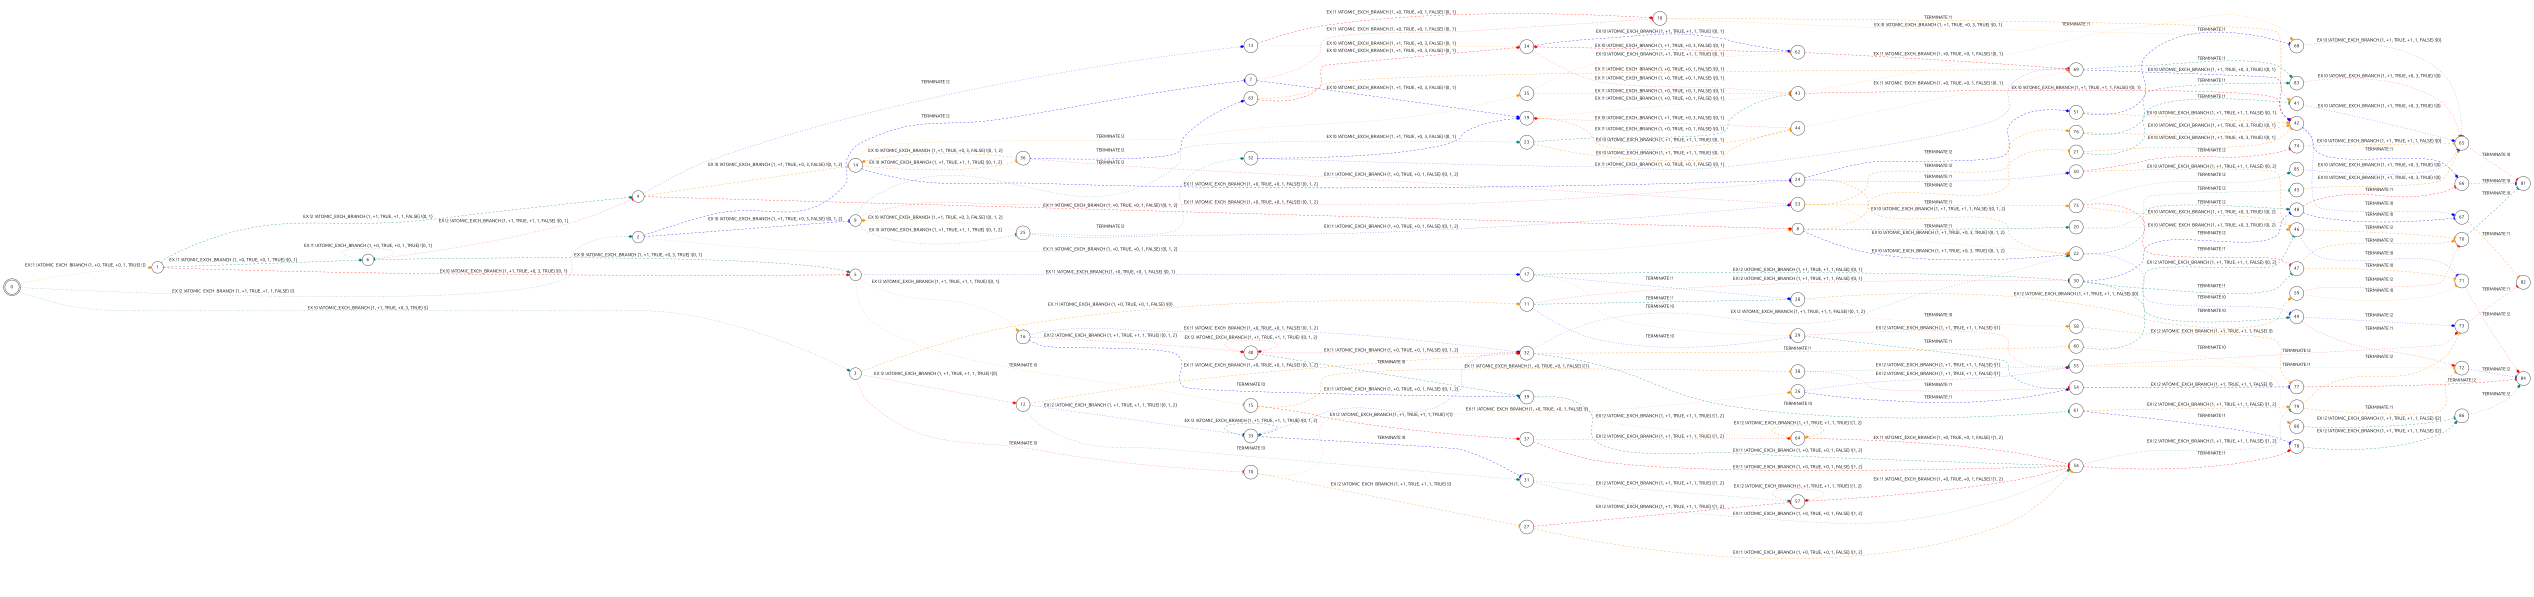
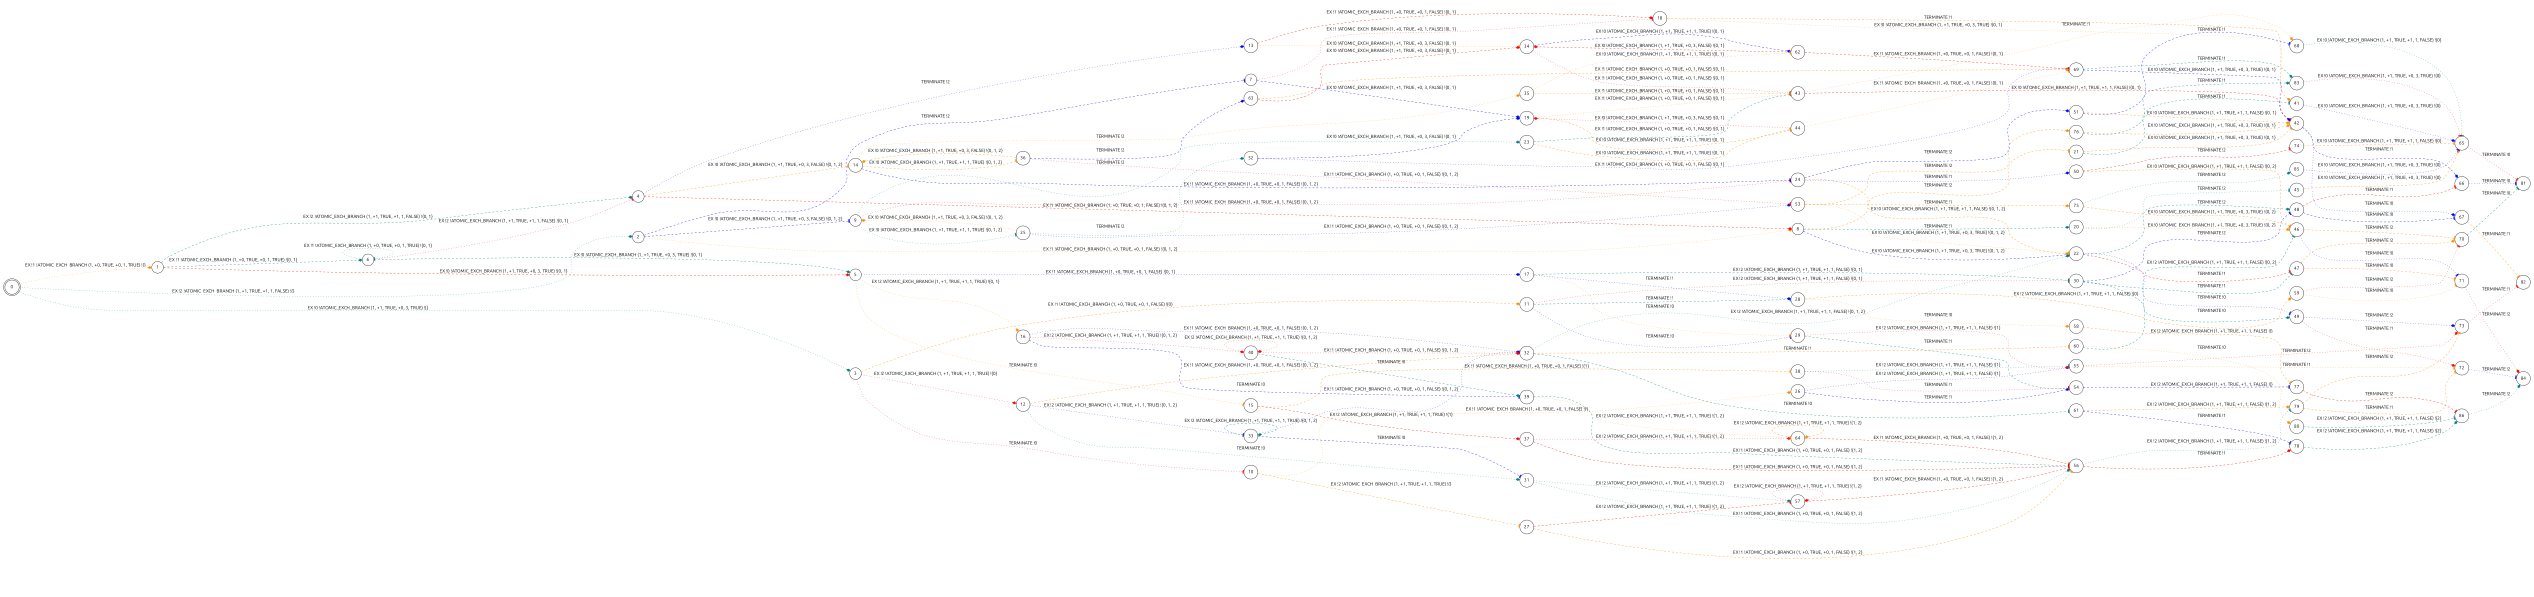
  digraph {
    fontname=Ubuntu
    rankdir=LR
    node [fontname=Ubuntu shape=circle]
    edge [arrowhead=tee color=darkorange fontname=Ubuntu style=dashed]
    0 [peripheries=2]
    1
    2
    3
    4
    5
    6
    7
    8
    9
    10
    11
    12
    13
    14
    15
    16
    17
    18
    19
    20
    21
    22
    23
    24
    25
    26
    27
    28
    29
    30
    31
    32
    33
    34
    35
    36
    37
    38
    39
    40
    41
    42
    43
    44
    45
    46
    47
    48
    49
    50
    51
    52
    53
    54
    55
    56
    57
    58
    59
    60
    61
    62
    63
    64
    65
    66
    67
    68
    69
    70
    71
    72
    73
    74
    75
    76
    77
    78
    79
    80
    81
    82
    83
    84
    85
    86
    0 -> 1 [arrowhead=diamond label="EX !1 !ATOMIC_EXCH_BRANCH (1, +0, TRUE, +0, 1, TRUE) !{}" style=dotted]
    0 -> 2 [arrowhead=diamond color=teal label="EX !2 !ATOMIC_EXCH_BRANCH (1, +1, TRUE, +1, 1, FALSE) !{}" style=dotted]
    0 -> 3 [arrowhead=diamond color=teal label="EX !0 !ATOMIC_EXCH_BRANCH (1, +1, TRUE, +0, 3, TRUE) !{}" style=dotted]
    1 -> 4 [arrowhead=diamond color=teal label="EX !2 !ATOMIC_EXCH_BRANCH (1, +1, TRUE, +1, 1, FALSE) !{0, 1}"]
    1 -> 5 [arrowhead=diamond color=red label="EX !0 !ATOMIC_EXCH_BRANCH (1, +1, TRUE, +0, 3, TRUE) !{0, 1}"]
    1 -> 6 [arrowhead=diamond color=teal label="EX !1 !ATOMIC_EXCH_BRANCH (1, +0, TRUE, +0, 1, TRUE) !{0, 1}"]
    2 -> 7 [color=blue label="TERMINATE !2"]
    2 -> 8 [arrowhead=diamond label="EX !1 !ATOMIC_EXCH_BRANCH (1, +0, TRUE, +0, 1, FALSE) !{0, 1, 2}" style=dotted]
    2 -> 9 [color=blue label="EX !0 !ATOMIC_EXCH_BRANCH (1, +1, TRUE, +0, 3, FALSE) !{0, 1, 2}"]
    3 -> 10 [color=red label="TERMINATE !0" style=dotted]
    3 -> 11 [arrowhead=diamond label="EX !1 !ATOMIC_EXCH_BRANCH (1, +0, TRUE, +0, 1, FALSE) !{0}"]
    3 -> 12 [arrowhead=diamond color=red label="EX !2 !ATOMIC_EXCH_BRANCH (1, +1, TRUE, +1, 1, TRUE) !{0}" style=dotted]
    4 -> 8 [arrowhead=diamond color=red label="EX !1 !ATOMIC_EXCH_BRANCH (1, +0, TRUE, +0, 1, FALSE) !{0, 1, 2}"]
    4 -> 13 [arrowhead=diamond color=blue label="TERMINATE !2" style=dotted]
    4 -> 14 [label="EX !0 !ATOMIC_EXCH_BRANCH (1, +1, TRUE, +0, 3, FALSE) !{0, 1, 2}"]
    5 -> 15 [label="TERMINATE !0" style=dotted]
    5 -> 16 [arrowhead=diamond label="EX !2 !ATOMIC_EXCH_BRANCH (1, +1, TRUE, +1, 1, TRUE) !{0, 1}" style=dotted]
    5 -> 17 [arrowhead=diamond color=blue label="EX !1 !ATOMIC_EXCH_BRANCH (1, +0, TRUE, +0, 1, FALSE) !{0, 1}" style=dotted]
    6 -> 4 [color=red label="EX !2 !ATOMIC_EXCH_BRANCH (1, +1, TRUE, +1, 1, FALSE) !{0, 1}" style=dotted]
    6 -> 5 [arrowhead=diamond color=teal label="EX !0 !ATOMIC_EXCH_BRANCH (1, +1, TRUE, +0, 3, TRUE) !{0, 1}"]
    6 -> 6 [color=teal label="EX !1 !ATOMIC_EXCH_BRANCH (1, +0, TRUE, +0, 1, TRUE) !{0, 1}" style=dotted]
    7 -> 18 [color=red label="EX !1 !ATOMIC_EXCH_BRANCH (1, +0, TRUE, +0, 1, FALSE) !{0, 1}" style=dotted]
    7 -> 19 [arrowhead=diamond color=blue label="EX !0 !ATOMIC_EXCH_BRANCH (1, +1, TRUE, +0, 3, FALSE) !{0, 1}"]
    8 -> 20 [arrowhead=diamond color=teal label="TERMINATE !1"]
    8 -> 21 [label="TERMINATE !2"]
    8 -> 22 [color=blue label="EX !0 !ATOMIC_EXCH_BRANCH (1, +1, TRUE, +0, 3, TRUE) !{0, 1, 2}"]
    9 -> 23 [arrowhead=diamond color=teal label="TERMINATE !2" style=dotted]
    9 -> 24 [color=red label="EX !1 !ATOMIC_EXCH_BRANCH (1, +0, TRUE, +0, 1, FALSE) !{0, 1, 2}" style=dotted]
    9 -> 25 [color=teal label="EX !0 !ATOMIC_EXCH_BRANCH (1, +1, TRUE, +1, 1, TRUE) !{0, 1, 2}" style=dotted]
    10 -> 26 [arrowhead=diamond label="EX !1 !ATOMIC_EXCH_BRANCH (1, +0, TRUE, +0, 1, FALSE) !{}" style=dotted]
    10 -> 27 [label="EX !2 !ATOMIC_EXCH_BRANCH (1, +1, TRUE, +1, 1, TRUE) !{}"]
    11 -> 28 [color=teal label="TERMINATE !1"]
    11 -> 29 [color=blue label="TERMINATE !0" style=dotted]
    11 -> 30 [color=red label="EX !2 !ATOMIC_EXCH_BRANCH (1, +1, TRUE, +1, 1, FALSE) !{0, 1}" style=dotted]
    12 -> 31 [arrowhead=diamond color=teal label="TERMINATE !0" style=dotted]
    12 -> 32 [arrowhead=diamond label="EX !1 !ATOMIC_EXCH_BRANCH (1, +0, TRUE, +0, 1, FALSE) !{0, 1, 2}"]
    12 -> 33 [color=blue label="EX !2 !ATOMIC_EXCH_BRANCH (1, +1, TRUE, +1, 1, TRUE) !{0, 1, 2}" style=dotted]
    13 -> 18 [arrowhead=diamond color=red label="EX !1 !ATOMIC_EXCH_BRANCH (1, +0, TRUE, +0, 1, FALSE) !{0, 1}"]
    13 -> 34 [label="EX !0 !ATOMIC_EXCH_BRANCH (1, +1, TRUE, +0, 3, FALSE) !{0, 1}" style=dotted]
    14 -> 24 [color=blue label="EX !1 !ATOMIC_EXCH_BRANCH (1, +0, TRUE, +0, 1, FALSE) !{0, 1, 2}"]
    14 -> 35 [arrowhead=diamond label="TERMINATE !2" style=dotted]
    14 -> 36 [label="EX !0 !ATOMIC_EXCH_BRANCH (1, +1, TRUE, +1, 1, TRUE) !{0, 1, 2}"]
    15 -> 37 [arrowhead=diamond color=red label="EX !2 !ATOMIC_EXCH_BRANCH (1, +1, TRUE, +1, 1, TRUE) !{1}"]
    15 -> 38 [label="EX !1 !ATOMIC_EXCH_BRANCH (1, +0, TRUE, +0, 1, FALSE) !{1}"]
    16 -> 32 [arrowhead=diamond color=blue label="EX !1 !ATOMIC_EXCH_BRANCH (1, +0, TRUE, +0, 1, FALSE) !{0, 1, 2}" style=dotted]
    16 -> 39 [color=blue label="TERMINATE !0"]
    16 -> 40 [arrowhead=diamond color=red label="EX !2 !ATOMIC_EXCH_BRANCH (1, +1, TRUE, +1, 1, TRUE) !{0, 1, 2}" style=dotted]
    17 -> 28 [arrowhead=diamond color=blue label="TERMINATE !1" style=dotted]
    17 -> 29 [label="TERMINATE !0" style=dotted]
    17 -> 30 [color=teal label="EX !2 !ATOMIC_EXCH_BRANCH (1, +1, TRUE, +1, 1, FALSE) !{0, 1}"]
    18 -> 41 [arrowhead=diamond label="TERMINATE !1"]
    18 -> 42 [label="EX !0 !ATOMIC_EXCH_BRANCH (1, +1, TRUE, +0, 3, TRUE) !{0, 1}" style=dotted]
    19 -> 43 [label="EX !1 !ATOMIC_EXCH_BRANCH (1, +0, TRUE, +0, 1, FALSE) !{0, 1}" style=dotted]
    19 -> 44 [label="EX !0 !ATOMIC_EXCH_BRANCH (1, +1, TRUE, +1, 1, TRUE) !{0, 1}"]
    20 -> 45 [color=teal label="TERMINATE !2" style=dotted]
    20 -> 46 [arrowhead=diamond label="EX !0 !ATOMIC_EXCH_BRANCH (1, +1, TRUE, +0, 3, TRUE) !{0, 2}" style=dotted]
    21 -> 41 [color=teal label="TERMINATE !1"]
    21 -> 42 [label="EX !0 !ATOMIC_EXCH_BRANCH (1, +1, TRUE, +0, 3, TRUE) !{0, 1}"]
-   75 -> 47 [color=red label="TERMINATE !1"]
+   22 -> 47 [color=red label="TERMINATE !1"]
    22 -> 48 [arrowhead=diamond color=teal label="TERMINATE !2"]
    22 -> 49 [color=blue label="TERMINATE !0" style=dotted]
    23 -> 43 [color=teal label="EX !1 !ATOMIC_EXCH_BRANCH (1, +0, TRUE, +0, 1, FALSE) !{0, 1}"]
    23 -> 44 [label="EX !0 !ATOMIC_EXCH_BRANCH (1, +1, TRUE, +1, 1, TRUE) !{0, 1}"]
    24 -> 22 [arrowhead=diamond label="EX !0 !ATOMIC_EXCH_BRANCH (1, +1, TRUE, +1, 1, FALSE) !{0, 1, 2}"]
    24 -> 50 [arrowhead=diamond color=blue label="TERMINATE !1" style=dotted]
    24 -> 51 [arrowhead=diamond color=blue label="TERMINATE !2"]
    25 -> 9 [arrowhead=diamond label="EX !0 !ATOMIC_EXCH_BRANCH (1, +1, TRUE, +0, 3, FALSE) !{0, 1, 2}" style=dotted]
    25 -> 52 [arrowhead=diamond color=teal label="TERMINATE !2" style=dotted]
    25 -> 53 [arrowhead=diamond color=blue label="EX !1 !ATOMIC_EXCH_BRANCH (1, +0, TRUE, +0, 1, FALSE) !{0, 1, 2}" style=dotted]
    26 -> 54 [arrowhead=diamond color=blue label="TERMINATE !1"]
    26 -> 55 [arrowhead=diamond color=blue label="EX !2 !ATOMIC_EXCH_BRANCH (1, +1, TRUE, +1, 1, FALSE) !{1}" style=dotted]
    27 -> 56 [label="EX !1 !ATOMIC_EXCH_BRANCH (1, +0, TRUE, +0, 1, FALSE) !{1, 2}"]
    27 -> 57 [color=red label="EX !2 !ATOMIC_EXCH_BRANCH (1, +1, TRUE, +1, 1, TRUE) !{1, 2}"]
    28 -> 58 [arrowhead=diamond label="TERMINATE !0" style=dotted]
    28 -> 59 [arrowhead=diamond label="EX !2 !ATOMIC_EXCH_BRANCH (1, +1, TRUE, +1, 1, FALSE) !{0}"]
    29 -> 54 [color=teal label="TERMINATE !1"]
    29 -> 55 [arrowhead=diamond color=red label="EX !2 !ATOMIC_EXCH_BRANCH (1, +1, TRUE, +1, 1, FALSE) !{1}" style=dotted]
    30 -> 47 [color=teal label="TERMINATE !1"]
    30 -> 48 [color=blue label="TERMINATE !2"]
    30 -> 49 [arrowhead=diamond color=teal label="TERMINATE !0"]
    31 -> 56 [arrowhead=diamond color=teal label="EX !1 !ATOMIC_EXCH_BRANCH (1, +0, TRUE, +0, 1, FALSE) !{1, 2}" style=dotted]
    31 -> 57 [arrowhead=diamond color=teal label="EX !2 !ATOMIC_EXCH_BRANCH (1, +1, TRUE, +1, 1, TRUE) !{1, 2}" style=dotted]
    32 -> 22 [arrowhead=diamond color=teal label="EX !2 !ATOMIC_EXCH_BRANCH (1, +1, TRUE, +1, 1, FALSE) !{0, 1, 2}" style=dotted]
    32 -> 60 [label="TERMINATE !1"]
    32 -> 61 [color=teal label="TERMINATE !0"]
    33 -> 31 [color=blue label="TERMINATE !0"]
    33 -> 32 [color=blue label="EX !1 !ATOMIC_EXCH_BRANCH (1, +0, TRUE, +0, 1, FALSE) !{0, 1, 2}" style=dotted]
    33 -> 33 [arrowhead=diamond color=teal label="EX !2 !ATOMIC_EXCH_BRANCH (1, +1, TRUE, +1, 1, TRUE) !{0, 1, 2}"]
    34 -> 43 [color=red label="EX !1 !ATOMIC_EXCH_BRANCH (1, +0, TRUE, +0, 1, FALSE) !{0, 1}" style=dotted]
    34 -> 62 [arrowhead=diamond color=blue label="EX !0 !ATOMIC_EXCH_BRANCH (1, +1, TRUE, +1, 1, TRUE) !{0, 1}"]
    35 -> 43 [label="EX !1 !ATOMIC_EXCH_BRANCH (1, +0, TRUE, +0, 1, FALSE) !{0, 1}"]
    35 -> 62 [label="EX !0 !ATOMIC_EXCH_BRANCH (1, +1, TRUE, +1, 1, TRUE) !{0, 1}" style=dotted]
    36 -> 14 [arrowhead=diamond label="EX !0 !ATOMIC_EXCH_BRANCH (1, +1, TRUE, +0, 3, FALSE) !{0, 1, 2}"]
    36 -> 53 [color=red label="EX !1 !ATOMIC_EXCH_BRANCH (1, +0, TRUE, +0, 1, FALSE) !{0, 1, 2}" style=dotted]
    36 -> 63 [arrowhead=diamond color=blue label="TERMINATE !2"]
    37 -> 56 [color=red label="EX !1 !ATOMIC_EXCH_BRANCH (1, +0, TRUE, +0, 1, FALSE) !{1, 2}"]
    37 -> 64 [arrowhead=diamond color=red label="EX !2 !ATOMIC_EXCH_BRANCH (1, +1, TRUE, +1, 1, TRUE) !{1, 2}" style=dotted]
    38 -> 54 [color=red label="TERMINATE !1" style=dotted]
    38 -> 55 [color=teal label="EX !2 !ATOMIC_EXCH_BRANCH (1, +1, TRUE, +1, 1, FALSE) !{1}" style=dotted]
    39 -> 56 [color=teal label="EX !1 !ATOMIC_EXCH_BRANCH (1, +0, TRUE, +0, 1, FALSE) !{1, 2}"]
    39 -> 64 [label="EX !2 !ATOMIC_EXCH_BRANCH (1, +1, TRUE, +1, 1, TRUE) !{1, 2}" style=dotted]
    40 -> 32 [arrowhead=diamond color=red label="EX !1 !ATOMIC_EXCH_BRANCH (1, +0, TRUE, +0, 1, FALSE) !{0, 1, 2}" style=dotted]
    40 -> 39 [arrowhead=diamond color=teal label="TERMINATE !0"]
    40 -> 40 [arrowhead=diamond color=red label="EX !2 !ATOMIC_EXCH_BRANCH (1, +1, TRUE, +1, 1, TRUE) !{0, 1, 2}" style=dotted]
    41 -> 65 [arrowhead=diamond color=blue label="EX !0 !ATOMIC_EXCH_BRANCH (1, +1, TRUE, +0, 3, TRUE) !{0}" style=dotted]
    42 -> 66 [arrowhead=diamond color=blue label="TERMINATE !1"]
    42 -> 67 [arrowhead=diamond color=blue label="TERMINATE !0" style=dotted]
    43 -> 42 [color=red label="EX !0 !ATOMIC_EXCH_BRANCH (1, +1, TRUE, +1, 1, FALSE) !{0, 1}"]
    43 -> 68 [arrowhead=diamond label="TERMINATE !1" style=dotted]
    44 -> 19 [arrowhead=diamond color=red label="EX !0 !ATOMIC_EXCH_BRANCH (1, +1, TRUE, +0, 3, FALSE) !{0, 1}" style=dotted]
    44 -> 69 [label="EX !1 !ATOMIC_EXCH_BRANCH (1, +0, TRUE, +0, 1, FALSE) !{0, 1}" style=dotted]
    45 -> 65 [arrowhead=diamond label="EX !0 !ATOMIC_EXCH_BRANCH (1, +1, TRUE, +0, 3, TRUE) !{0}"]
    46 -> 70 [label="TERMINATE !2"]
    46 -> 71 [color=blue label="TERMINATE !0" style=dotted]
    47 -> 70 [arrowhead=diamond label="TERMINATE !2"]
    47 -> 71 [label="TERMINATE !0"]
    48 -> 66 [color=red label="TERMINATE !1"]
    48 -> 67 [color=blue label="TERMINATE !0"]
    49 -> 72 [arrowhead=diamond color=red label="TERMINATE !1" style=dotted]
    49 -> 73 [arrowhead=diamond color=blue label="TERMINATE !2" style=dotted]
    50 -> 46 [label="EX !0 !ATOMIC_EXCH_BRANCH (1, +1, TRUE, +1, 1, FALSE) !{0, 2}"]
    50 -> 74 [color=red label="TERMINATE !2"]
    51 -> 42 [arrowhead=diamond label="EX !0 !ATOMIC_EXCH_BRANCH (1, +1, TRUE, +1, 1, FALSE) !{0, 1}"]
    51 -> 68 [color=blue label="TERMINATE !1"]
    52 -> 19 [arrowhead=diamond color=blue label="EX !0 !ATOMIC_EXCH_BRANCH (1, +1, TRUE, +0, 3, FALSE) !{0, 1}"]
    52 -> 69 [color=blue label="EX !1 !ATOMIC_EXCH_BRANCH (1, +0, TRUE, +0, 1, FALSE) !{0, 1}" style=dotted]
    53 -> 22 [label="EX !0 !ATOMIC_EXCH_BRANCH (1, +1, TRUE, +0, 3, TRUE) !{0, 1, 2}" style=dotted]
    53 -> 75 [arrowhead=diamond label="TERMINATE !1"]
    53 -> 76 [arrowhead=diamond label="TERMINATE !2"]
    54 -> 77 [color=blue label="EX !2 !ATOMIC_EXCH_BRANCH (1, +1, TRUE, +1, 1, FALSE) !{}"]
    55 -> 72 [label="TERMINATE !1" style=dotted]
    55 -> 73 [arrowhead=diamond color=red label="TERMINATE !2" style=dotted]
    56 -> 78 [arrowhead=diamond color=red label="TERMINATE !1"]
    56 -> 79 [color=teal label="EX !2 !ATOMIC_EXCH_BRANCH (1, +1, TRUE, +1, 1, FALSE) !{1, 2}" style=dotted]
    57 -> 56 [color=red label="EX !1 !ATOMIC_EXCH_BRANCH (1, +0, TRUE, +0, 1, FALSE) !{1, 2}"]
    57 -> 57 [arrowhead=diamond color=red label="EX !2 !ATOMIC_EXCH_BRANCH (1, +1, TRUE, +1, 1, TRUE) !{1, 2}" style=dotted]
    58 -> 77 [label="EX !2 !ATOMIC_EXCH_BRANCH (1, +1, TRUE, +1, 1, FALSE) !{}"]
    59 -> 70 [color=red label="TERMINATE !2" style=dotted]
    59 -> 71 [label="TERMINATE !0" style=dotted]
    60 -> 46 [color=teal label="EX !2 !ATOMIC_EXCH_BRANCH (1, +1, TRUE, +1, 1, FALSE) !{0, 2}"]
    60 -> 80 [arrowhead=diamond label="TERMINATE !0" style=dotted]
    61 -> 78 [color=blue label="TERMINATE !1"]
    61 -> 79 [arrowhead=diamond label="EX !2 !ATOMIC_EXCH_BRANCH (1, +1, TRUE, +1, 1, FALSE) !{1, 2}"]
    62 -> 34 [arrowhead=diamond color=red label="EX !0 !ATOMIC_EXCH_BRANCH (1, +1, TRUE, +0, 3, FALSE) !{0, 1}"]
    62 -> 69 [arrowhead=diamond color=red label="EX !1 !ATOMIC_EXCH_BRANCH (1, +0, TRUE, +0, 1, FALSE) !{0, 1}"]
    63 -> 34 [arrowhead=diamond color=red label="EX !0 !ATOMIC_EXCH_BRANCH (1, +1, TRUE, +0, 3, FALSE) !{0, 1}"]
    63 -> 69 [arrowhead=diamond label="EX !1 !ATOMIC_EXCH_BRANCH (1, +0, TRUE, +0, 1, FALSE) !{0, 1}"]
    64 -> 56 [color=red label="EX !1 !ATOMIC_EXCH_BRANCH (1, +0, TRUE, +0, 1, FALSE) !{1, 2}"]
    64 -> 64 [arrowhead=diamond label="EX !2 !ATOMIC_EXCH_BRANCH (1, +1, TRUE, +1, 1, TRUE) !{1, 2}"]
    65 -> 81 [color=red label="TERMINATE !0" style=dotted]
    66 -> 81 [color=blue label="TERMINATE !0" style=dotted]
    67 -> 82 [label="TERMINATE !1"]
    68 -> 65 [color=teal label="EX !0 !ATOMIC_EXCH_BRANCH (1, +1, TRUE, +1, 1, FALSE) !{0}" style=dotted]
    69 -> 42 [arrowhead=diamond color=blue label="EX !0 !ATOMIC_EXCH_BRANCH (1, +1, TRUE, +0, 3, TRUE) !{0, 1}"]
    69 -> 83 [arrowhead=diamond color=teal label="TERMINATE !1"]
    70 -> 81 [color=teal label="TERMINATE !0"]
    71 -> 84 [arrowhead=diamond color=red label="TERMINATE !2" style=dotted]
    72 -> 84 [color=blue label="TERMINATE !2" style=dotted]
    73 -> 82 [color=red label="TERMINATE !1" style=dotted]
    74 -> 65 [label="EX !0 !ATOMIC_EXCH_BRANCH (1, +1, TRUE, +1, 1, FALSE) !{0}"]
    75 -> 46 [label="EX !0 !ATOMIC_EXCH_BRANCH (1, +1, TRUE, +0, 3, TRUE) !{0, 2}"]
    75 -> 85 [arrowhead=diamond color=teal label="TERMINATE !2" style=dotted]
    76 -> 42 [arrowhead=diamond label="EX !0 !ATOMIC_EXCH_BRANCH (1, +1, TRUE, +0, 3, TRUE) !{0, 1}"]
    76 -> 83 [arrowhead=diamond color=teal label="TERMINATE !1"]
-   77 -> 84 [color=red label="TERMINATE !2"]
+   77 -> 86 [color=red label="TERMINATE !2"]
    78 -> 86 [arrowhead=diamond color=teal label="EX !2 !ATOMIC_EXCH_BRANCH (1, +1, TRUE, +1, 1, FALSE) !{2}"]
    79 -> 72 [label="TERMINATE !1"]
    79 -> 73 [label="TERMINATE !2"]
    80 -> 86 [color=teal label="EX !2 !ATOMIC_EXCH_BRANCH (1, +1, TRUE, +1, 1, FALSE) !{2}"]
    83 -> 65 [color=red label="EX !0 !ATOMIC_EXCH_BRANCH (1, +1, TRUE, +0, 3, TRUE) !{0}" style=dotted]
    85 -> 65 [color=blue label="EX !0 !ATOMIC_EXCH_BRANCH (1, +1, TRUE, +0, 3, TRUE) !{0}" style=dotted]
    86 -> 84 [arrowhead=diamond color=teal label="TERMINATE !2" style=dotted]
  }
